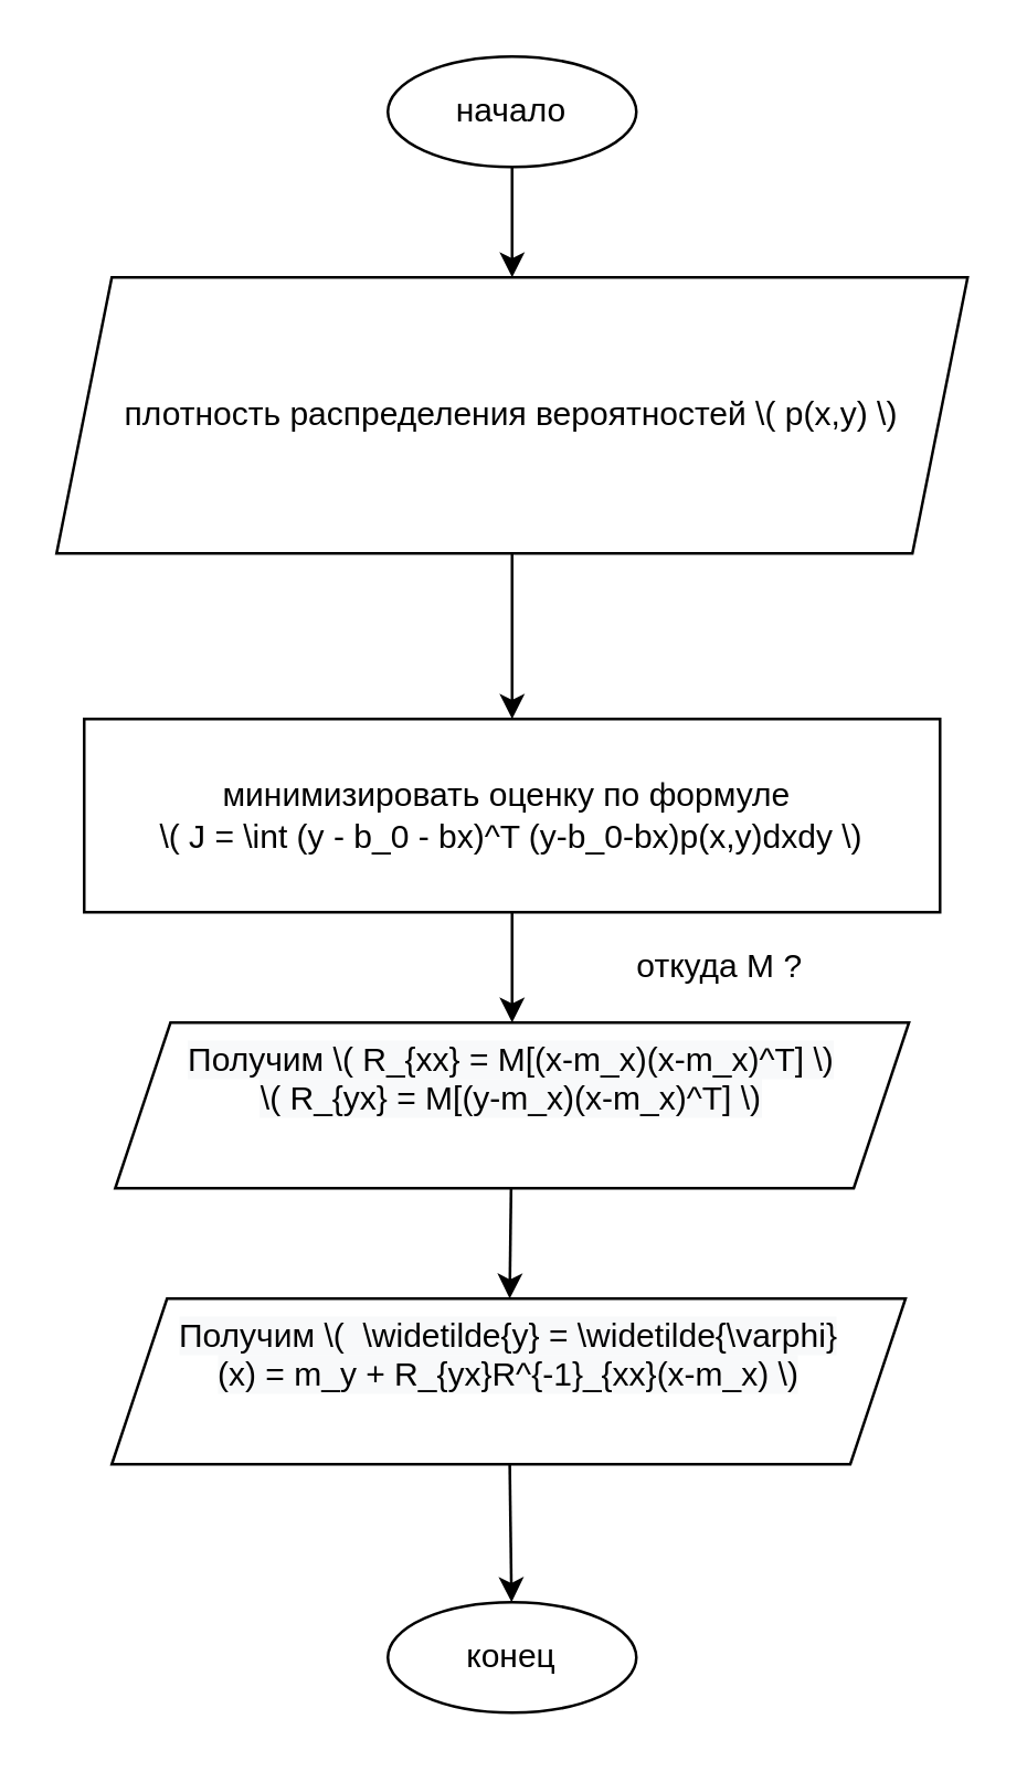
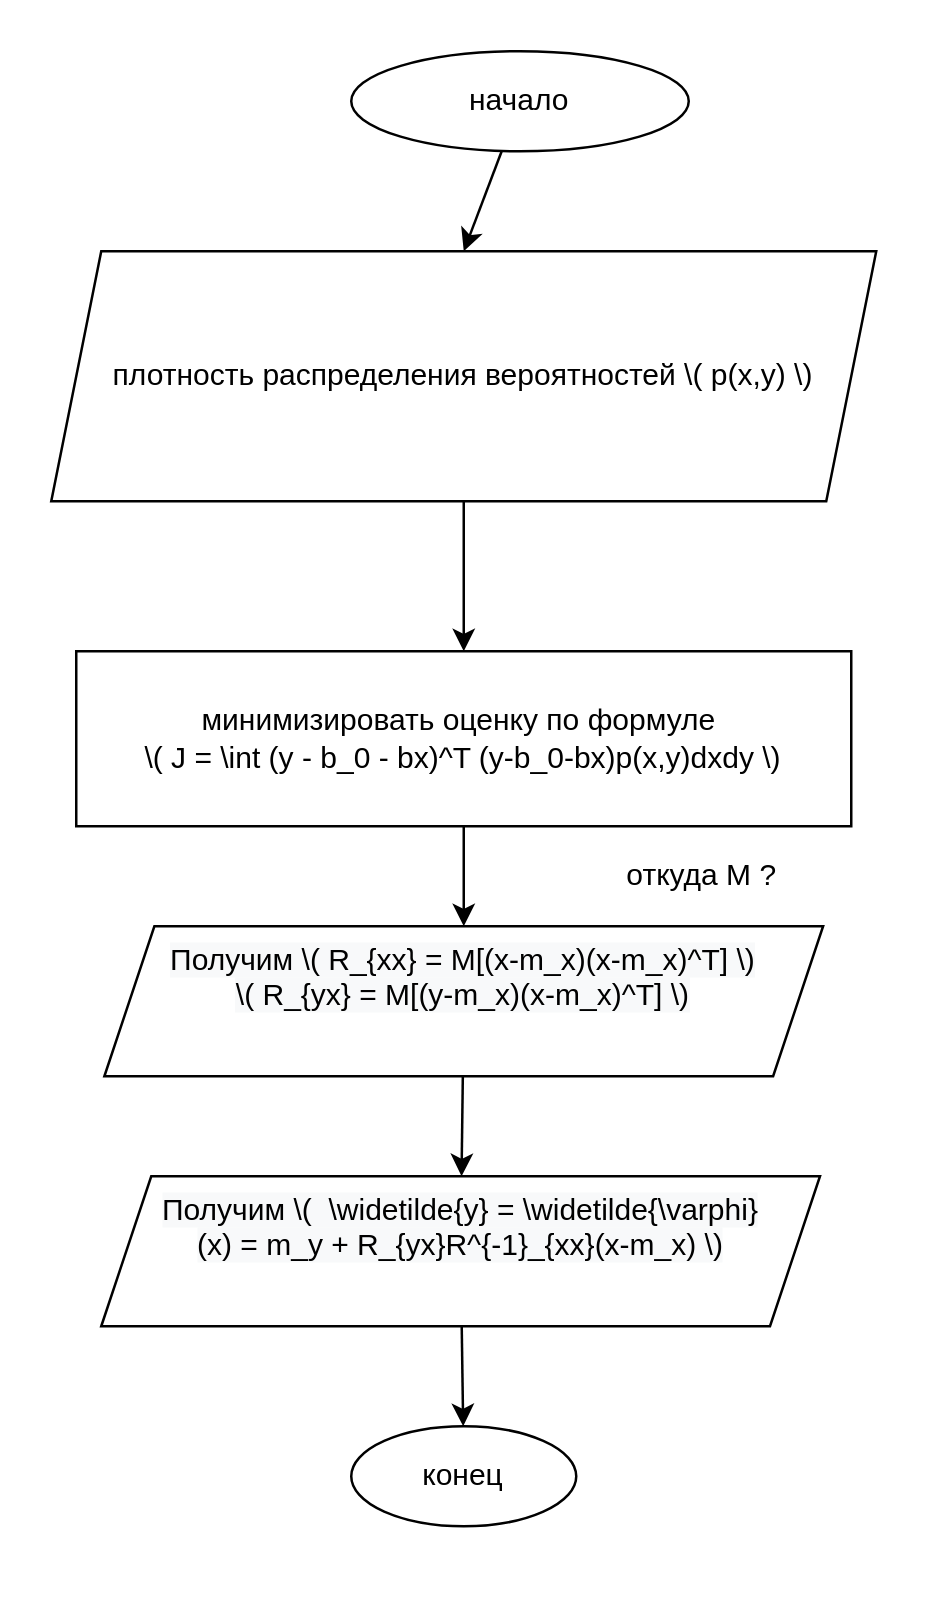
  <mxCell id="0" />
  <mxCell id="1" parent="0" />
  <mxCell id="2" style="edgeStyle=none;html=1;entryX=0.5;entryY=0;entryDx=0;entryDy=0;" parent="1" source="3" target="5" edge="1"><mxGeometry relative="1" as="geometry" /></mxCell>
- <mxCell id="3" value="начало" style="ellipse;whiteSpace=wrap;html=1;" parent="1" vertex="1"><mxGeometry x="140" y="20" width="90" height="40" as="geometry" /></mxCell>
+ <mxCell id="3" value="начало" style="ellipse;whiteSpace=wrap;html=1;" parent="1" vertex="1"><mxGeometry x="140" y="20" width="135" height="40" as="geometry" /></mxCell>
  <mxCell id="4" style="edgeStyle=none;html=1;entryX=0.5;entryY=0;entryDx=0;entryDy=0;" parent="1" source="5" target="7" edge="1"><mxGeometry relative="1" as="geometry" /></mxCell>
  <mxCell id="5" value="плотность распределения вероятностей \( p(x,y) \)" style="shape=parallelogram;perimeter=parallelogramPerimeter;whiteSpace=wrap;html=1;fixedSize=1;" parent="1" vertex="1"><mxGeometry x="20" y="100" width="330" height="100" as="geometry" /></mxCell>
  <mxCell id="6" style="edgeStyle=none;html=1;" edge="1" parent="1" source="7" target="14"><mxGeometry relative="1" as="geometry" /></mxCell>
  <mxCell id="7" value="минимизировать оценку по формуле&amp;nbsp;&lt;br&gt;\( J = \int (y - b_0 - bx)^T (y-b_0-bx)p(x,y)dxdy \)" style="rounded=0;whiteSpace=wrap;html=1;" parent="1" vertex="1"><mxGeometry x="30" y="260" width="310" height="70" as="geometry" /></mxCell>
  <mxCell id="8" style="edgeStyle=none;html=1;" parent="1" source="11" target="9" edge="1"><mxGeometry relative="1" as="geometry" /></mxCell>
- <mxCell id="9" value="конец" style="ellipse;whiteSpace=wrap;html=1;" parent="1" vertex="1"><mxGeometry x="140" y="580" width="90" height="40" as="geometry" /></mxCell>
+ <mxCell id="9" value="конец" style="ellipse;whiteSpace=wrap;html=1;" parent="1" vertex="1"><mxGeometry x="140" y="570" width="90" height="40" as="geometry" /></mxCell>
  <mxCell id="10" value="" style="group" vertex="1" connectable="0" parent="1"><mxGeometry x="40" y="470" width="287.5" height="60" as="geometry" /></mxCell>
  <mxCell id="11" value="" style="shape=parallelogram;perimeter=parallelogramPerimeter;whiteSpace=wrap;html=1;fixedSize=1;" parent="10" vertex="1"><mxGeometry width="287.5" height="60" as="geometry" /></mxCell>
  <mxCell id="12" value="&lt;span style=&quot;color: rgb(0, 0, 0); font-family: helvetica; font-size: 12px; font-style: normal; font-weight: 400; letter-spacing: normal; text-indent: 0px; text-transform: none; word-spacing: 0px; background-color: rgb(248, 249, 250); display: inline; float: none;&quot;&gt;Получим \(&amp;nbsp; \widetilde{y} = \widetilde{\varphi}(x) = m_y + R_{yx}R^{-1}_{xx}(x-m_x) \)&lt;/span&gt;" style="text;whiteSpace=wrap;html=1;align=center;" vertex="1" parent="10"><mxGeometry x="20.536" width="246.429" height="60" as="geometry" /></mxCell>
  <mxCell id="13" value="" style="group" vertex="1" connectable="0" parent="1"><mxGeometry x="41.25" y="370" width="287.5" height="60" as="geometry" /></mxCell>
  <mxCell id="14" value="" style="shape=parallelogram;perimeter=parallelogramPerimeter;whiteSpace=wrap;html=1;fixedSize=1;" vertex="1" parent="13"><mxGeometry width="287.5" height="60" as="geometry" /></mxCell>
  <mxCell id="15" value="&lt;span style=&quot;color: rgb(0 , 0 , 0) ; font-family: &amp;#34;helvetica&amp;#34; ; font-size: 12px ; font-style: normal ; font-weight: 400 ; letter-spacing: normal ; text-indent: 0px ; text-transform: none ; word-spacing: 0px ; background-color: rgb(248 , 249 , 250) ; display: inline ; float: none&quot;&gt;Получим \( R_{xx} = M[(x-m_x)(x-m_x)^T] \)&lt;br&gt;\( R_{yx} = M[(y-m_x)(x-m_x)^T] \)&lt;br&gt;&lt;/span&gt;" style="text;whiteSpace=wrap;html=1;align=center;" vertex="1" parent="13"><mxGeometry x="20.536" width="246.429" height="60" as="geometry" /></mxCell>
  <mxCell id="16" style="edgeStyle=none;html=1;" edge="1" parent="1" source="15" target="11"><mxGeometry relative="1" as="geometry" /></mxCell>
- <mxCell id="17" value="откуда M ?" style="text;html=1;align=center;verticalAlign=middle;resizable=0;points=[];autosize=1;strokeColor=none;fillColor=none;" vertex="1" parent="1"><mxGeometry x="220" y="340" width="80" height="20" as="geometry" /></mxCell>
+ <mxCell id="17" value="откуда M ?" style="text;html=1;align=center;verticalAlign=middle;resizable=0;points=[];autosize=1;strokeColor=none;fillColor=none;" vertex="1" parent="1"><mxGeometry x="240" y="340" width="80" height="20" as="geometry" /></mxCell>
